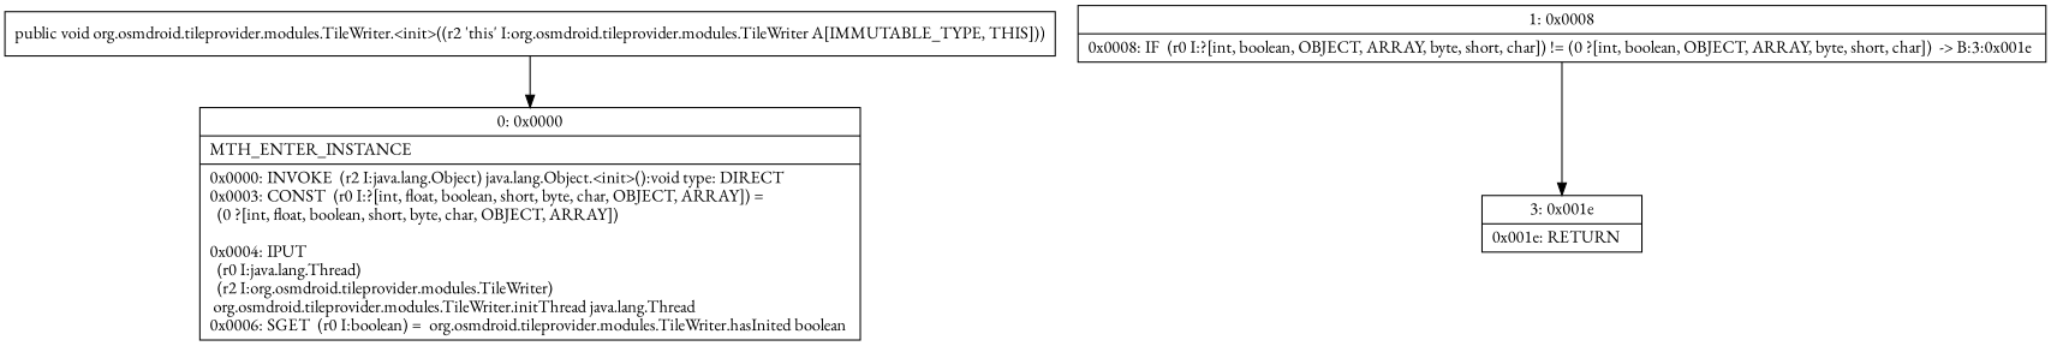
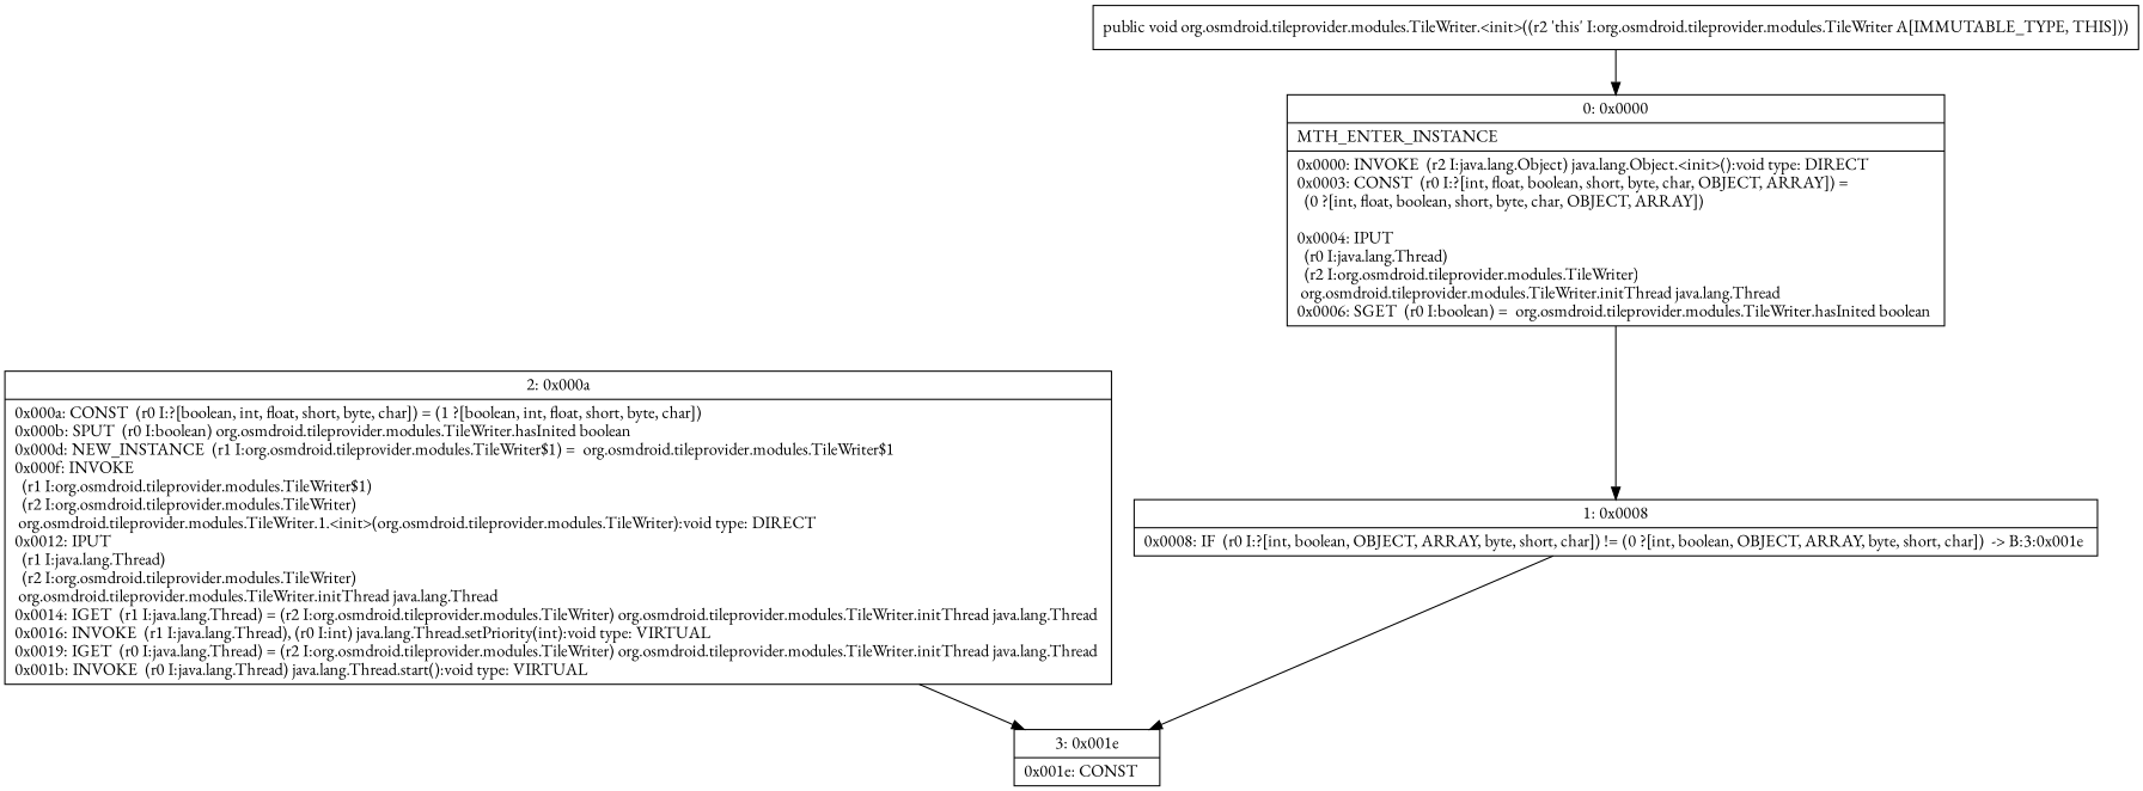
  digraph {
    fontname="EB Garamond"
    node [fontname="EB Garamond" shape=record]
    edge [fontname="EB Garamond"]
    n1 [label="{0\:\ 0x0000|MTH_ENTER_INSTANCE\l|0x0000: INVOKE  (r2 I:java.lang.Object) java.lang.Object.\<init\>():void type: DIRECT \l0x0003: CONST  (r0 I:?[int, float, boolean, short, byte, char, OBJECT, ARRAY]) = \l  (0 ?[int, float, boolean, short, byte, char, OBJECT, ARRAY])\l \l0x0004: IPUT  \l  (r0 I:java.lang.Thread)\l  (r2 I:org.osmdroid.tileprovider.modules.TileWriter)\l org.osmdroid.tileprovider.modules.TileWriter.initThread java.lang.Thread \l0x0006: SGET  (r0 I:boolean) =  org.osmdroid.tileprovider.modules.TileWriter.hasInited boolean \l}"]
    n2 [label="{1\:\ 0x0008|0x0008: IF  (r0 I:?[int, boolean, OBJECT, ARRAY, byte, short, char]) != (0 ?[int, boolean, OBJECT, ARRAY, byte, short, char])  \-\> B:3:0x001e \l}"]
-   n3 [label="{3\:\ 0x001e|0x001e: RETURN   \l}"]
+   n3 [label="{3\:\ 0x001e|0x001e: CONST   \l}"]
+   n4 [label="{2\:\ 0x000a|0x000a: CONST  (r0 I:?[boolean, int, float, short, byte, char]) = (1 ?[boolean, int, float, short, byte, char]) \l0x000b: SPUT  (r0 I:boolean) org.osmdroid.tileprovider.modules.TileWriter.hasInited boolean \l0x000d: NEW_INSTANCE  (r1 I:org.osmdroid.tileprovider.modules.TileWriter$1) =  org.osmdroid.tileprovider.modules.TileWriter$1 \l0x000f: INVOKE  \l  (r1 I:org.osmdroid.tileprovider.modules.TileWriter$1)\l  (r2 I:org.osmdroid.tileprovider.modules.TileWriter)\l org.osmdroid.tileprovider.modules.TileWriter.1.\<init\>(org.osmdroid.tileprovider.modules.TileWriter):void type: DIRECT \l0x0012: IPUT  \l  (r1 I:java.lang.Thread)\l  (r2 I:org.osmdroid.tileprovider.modules.TileWriter)\l org.osmdroid.tileprovider.modules.TileWriter.initThread java.lang.Thread \l0x0014: IGET  (r1 I:java.lang.Thread) = (r2 I:org.osmdroid.tileprovider.modules.TileWriter) org.osmdroid.tileprovider.modules.TileWriter.initThread java.lang.Thread \l0x0016: INVOKE  (r1 I:java.lang.Thread), (r0 I:int) java.lang.Thread.setPriority(int):void type: VIRTUAL \l0x0019: IGET  (r0 I:java.lang.Thread) = (r2 I:org.osmdroid.tileprovider.modules.TileWriter) org.osmdroid.tileprovider.modules.TileWriter.initThread java.lang.Thread \l0x001b: INVOKE  (r0 I:java.lang.Thread) java.lang.Thread.start():void type: VIRTUAL \l}"]
    n5 [label="{public void org.osmdroid.tileprovider.modules.TileWriter.\<init\>((r2 'this' I:org.osmdroid.tileprovider.modules.TileWriter A[IMMUTABLE_TYPE, THIS])) }"]
+   n1 -> n2
    n2 -> n3
+   n4 -> n3
    n5 -> n1
  }
